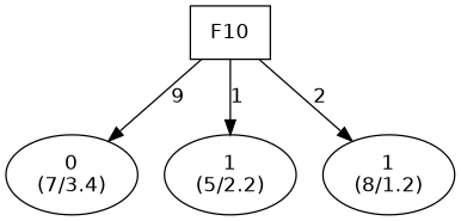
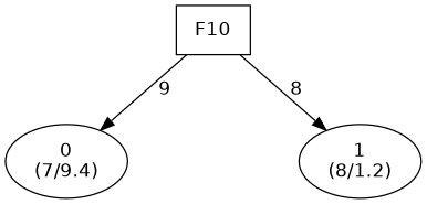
  digraph {
    fontname="DejaVu Sans"
    node [fontname="DejaVu Sans" shape=ellipse]
    edge [fontname="DejaVu Sans"]
    n1 [label="F10\n" shape=box]
-   n2 [label="0\n(7/3.4)"]
-   n3 [label="1\n(5/2.2)"]
+   n2 [label="0\n(7/9.4)"]
    n4 [label="1\n(8/1.2)"]
    n1 -> n2 [label=9]
-   n1 -> n3 [label=1]
-   n1 -> n4 [label=2]
+   n1 -> n4 [label=8]
  }
